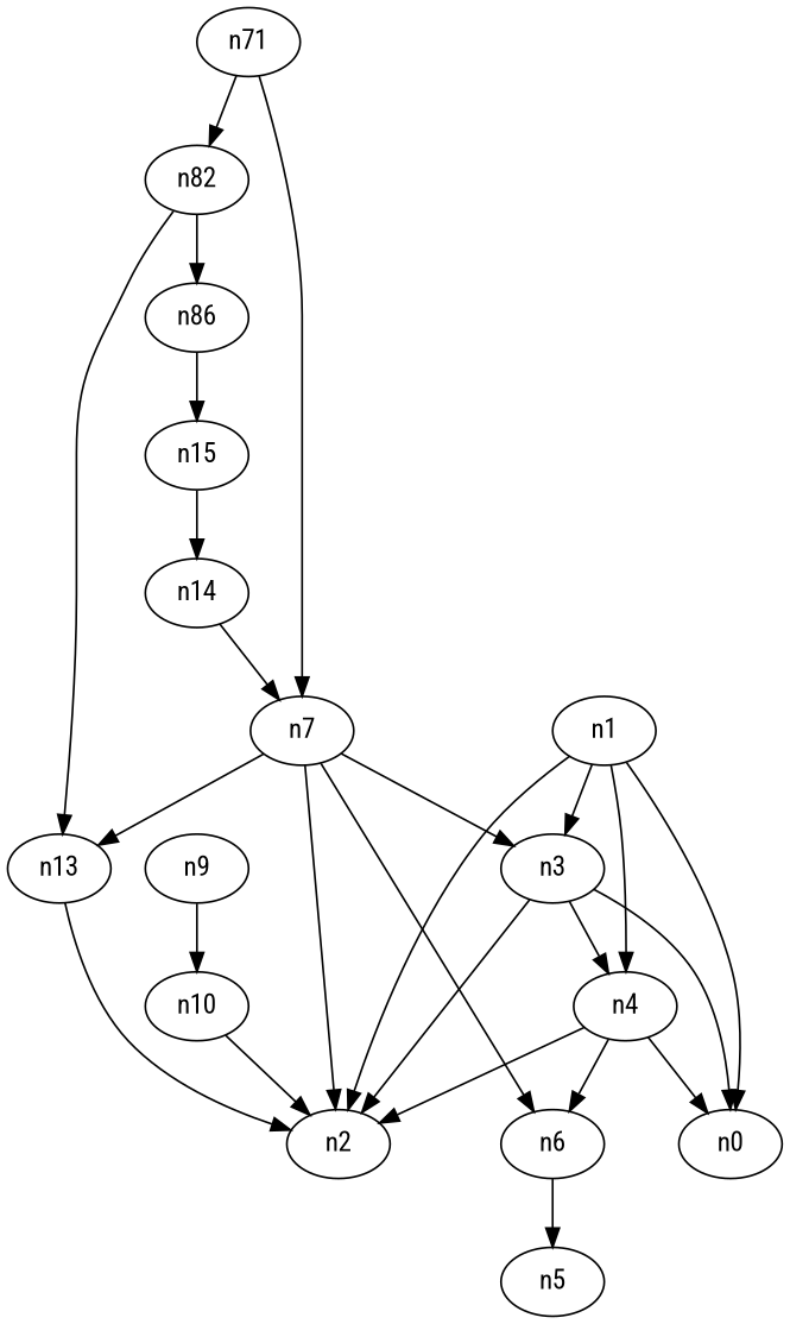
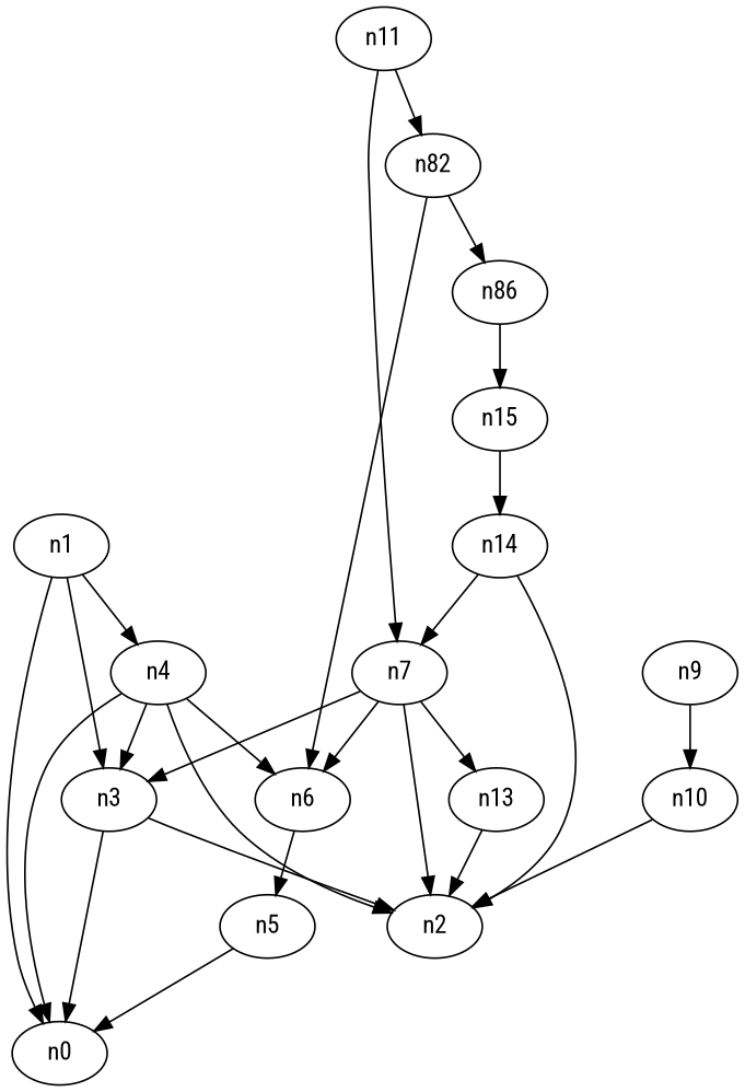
  digraph {
    fontname="Roboto Condensed"
    node [fontname="Roboto Condensed"]
    edge [fontname="Roboto Condensed"]
    n1
    n0
    n2
    n3
    n4
    n6
    n5
-   n11 [label=n71]
+   n11
    n7
    n12 [label=n82]
    n13
    n16 [label=n86]
    n9
    n10
    n15
    n14
    n1 -> n0
-   n1 -> n2
+   n14 -> n2
    n1 -> n3
    n1 -> n4
    n3 -> n0
    n3 -> n2
    n4 -> n0
    n4 -> n2
-   n3 -> n4
+   n4 -> n3
    n4 -> n6
    n6 -> n5
+   n5 -> n0
    n11 -> n7
    n11 -> n12
    n7 -> n2
    n7 -> n3
    n7 -> n6
    n7 -> n13
-   n12 -> n13
+   n12 -> n6
    n12 -> n16
    n13 -> n2
    n16 -> n15
    n9 -> n10
    n10 -> n2
    n15 -> n14
    n14 -> n7
  }
